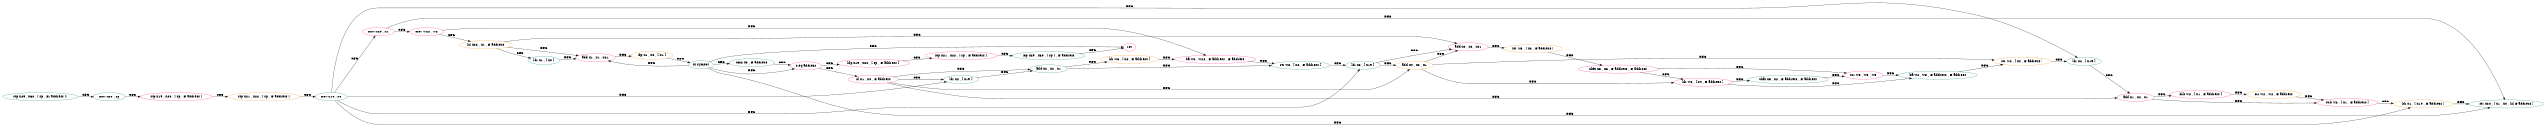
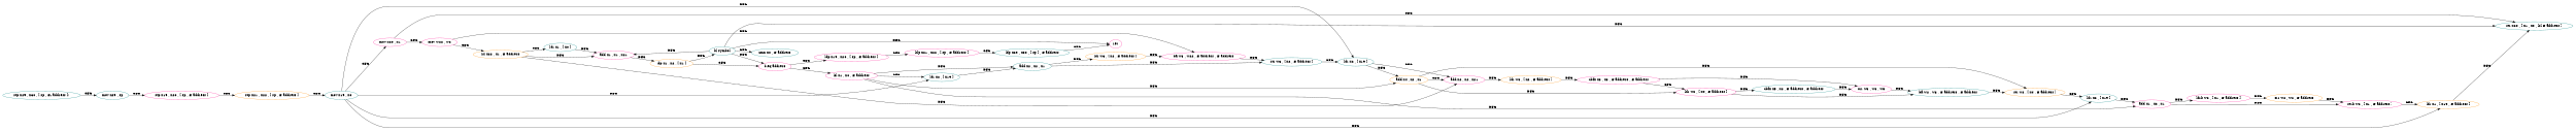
  digraph {
    rankdir=LR
    node [color=deeppink]
    n1 [color=teal label="stp x29 , x30 , [ sp , #- address ]!"]
    n2 [color=teal label="mov x29 , sp"]
    n3 [label="stp x19 , x20 , [ sp , # address ]"]
    n4 [color=darkorange label="stp x21 , x22 , [ sp , # address ]"]
    n5 [color=teal label="mov x19 , x0"]
    n6 [label="mov x20 , x1"]
    n7 [color=teal label="ldr x2 , [ x19 ]"]
    n8 [color=teal label="ldr x2 , [ x19 ]"]
    n9 [color=teal label="ldr x2 , [ x19 ]"]
    n10 [color=darkorange label="ldr x1 , [ x19 , # address ]"]
    n11 [label="mov w22 , w2"]
    n12 [color=teal label="str x20 , [ x1 , x0 , lsl # address ]"]
    n13 [color=teal label="add x2 , x2 , x1"]
    n14 [label="add x2 , x2 , x21"]
    n15 [color=darkorange label="add x4 , x2 , x1"]
    n16 [label="add x1 , x2 , x1"]
    n17 [color=darkorange label="lsl x22 , x1 , # address"]
    n18 [label="bfi w3 , w22 , # address , # address"]
    n19 [color=teal label="ldr x1 , [ x0 ]"]
    n20 [label="add x1 , x1 , x21"]
    n21 [color=teal label="str w3 , [ x2 , # address ]"]
    n22 [color=darkorange label="ldp x1 , x2 , [ x1 ]"]
    n23 [color=darkorange label="ldr w3 , [ x2 , # address ]"]
    n24 [color=teal label="bl symbol"]
    n25 [color=teal label="cmn x0 , # address"]
    n26 [label="b.eq address"]
    n27 [label=ret]
    n28 [label="lsl x1 , x0 , # address"]
    n29 [label="ldp x19 , x20 , [ sp , # address ]"]
    n30 [label="ldp x21 , x22 , [ sp , # address ]"]
    n31 [color=teal label="ldp x29 , x30 , [ sp ] , # address"]
    n32 [color=darkorange label="ldr w3 , [ x2 , # address ]"]
    n33 [label="ldr w2 , [ x4 , # address ]"]
    n34 [color=darkorange label="str w2 , [ x4 , # address ]"]
    n35 [label="ldrb w2 , [ x1 , # address ]"]
    n36 [label="strb w2 , [ x1 , # address ]"]
    n37 [color=teal label="ubfx x5 , x2 , # address , # address"]
    n38 [color=teal label="bfi w2 , w3 , # address , # address"]
    n39 [label="ubfx x3 , x3 , # address , # address"]
    n40 [label="orr w3 , w3 , w5"]
    n41 [color=darkorange label="orr w2 , w2 , # address"]
    n1 -> n2 [label=CFG]
    n2 -> n3 [label=CFG]
    n3 -> n4 [label=CFG]
    n4 -> n5 [label=CFG]
    n5 -> n6 [label=CFG]
    n5 -> n7 [label=DFG]
    n5 -> n8 [label=DFG]
    n5 -> n9 [label=DFG]
    n5 -> n10 [label=DFG]
    n6 -> n11 [label=CFG]
    n6 -> n12 [label=DFG]
    n7 -> n13 [label=DFG]
    n8 -> n14 [label=DFG]
    n8 -> n15 [label=DFG]
    n9 -> n16 [label=DFG]
    n10 -> n12 [label=DFG]
    n11 -> n17 [label=CFG]
    n11 -> n18 [label=DFG]
    n13 -> n21 [label=DFG]
    n13 -> n32 [label=DFG]
    n14 -> n23 [label=DFG]
    n15 -> n14 [label=CFG]
    n15 -> n33 [label=DFG]
    n15 -> n34 [label=DFG]
    n16 -> n35 [label=DFG]
    n16 -> n36 [label=DFG]
    n17 -> n14 [label=DFG]
    n17 -> n19 [label=CFG]
    n17 -> n20 [label=DFG]
    n18 -> n21 [label=DFG]
    n19 -> n20 [label=DFG]
    n20 -> n22 [label=DFG]
    n21 -> n8 [label=CFG]
    n22 -> n24 [label=DFG]
    n23 -> n39 [label=DFG]
    n24 -> n12 [label=DFG]
    n24 -> n20 [label=DFG]
    n24 -> n25 [label=CFG]
    n24 -> n26 [label=DFG]
    n24 -> n27 [label=DFG]
-   n25 -> n26 [label=CFG]
+   n22 -> n26 [label=CFG]
    n26 -> n28 [label=CFG]
    n26 -> n29 [label=CFG]
    n28 -> n7 [label=CFG]
    n28 -> n13 [label=DFG]
    n28 -> n15 [label=DFG]
    n28 -> n16 [label=DFG]
    n29 -> n30 [label=CFG]
    n30 -> n31 [label=CFG]
    n31 -> n27 [label=CFG]
    n32 -> n18 [label=DFG]
    n33 -> n37 [label=DFG]
    n33 -> n38 [label=DFG]
    n34 -> n9 [label=CFG]
    n35 -> n41 [label=DFG]
    n36 -> n10 [label=CFG]
    n37 -> n40 [label=DFG]
    n38 -> n34 [label=DFG]
    n39 -> n33 [label=CFG]
    n39 -> n40 [label=DFG]
    n40 -> n38 [label=DFG]
    n41 -> n36 [label=DFG]
  }
